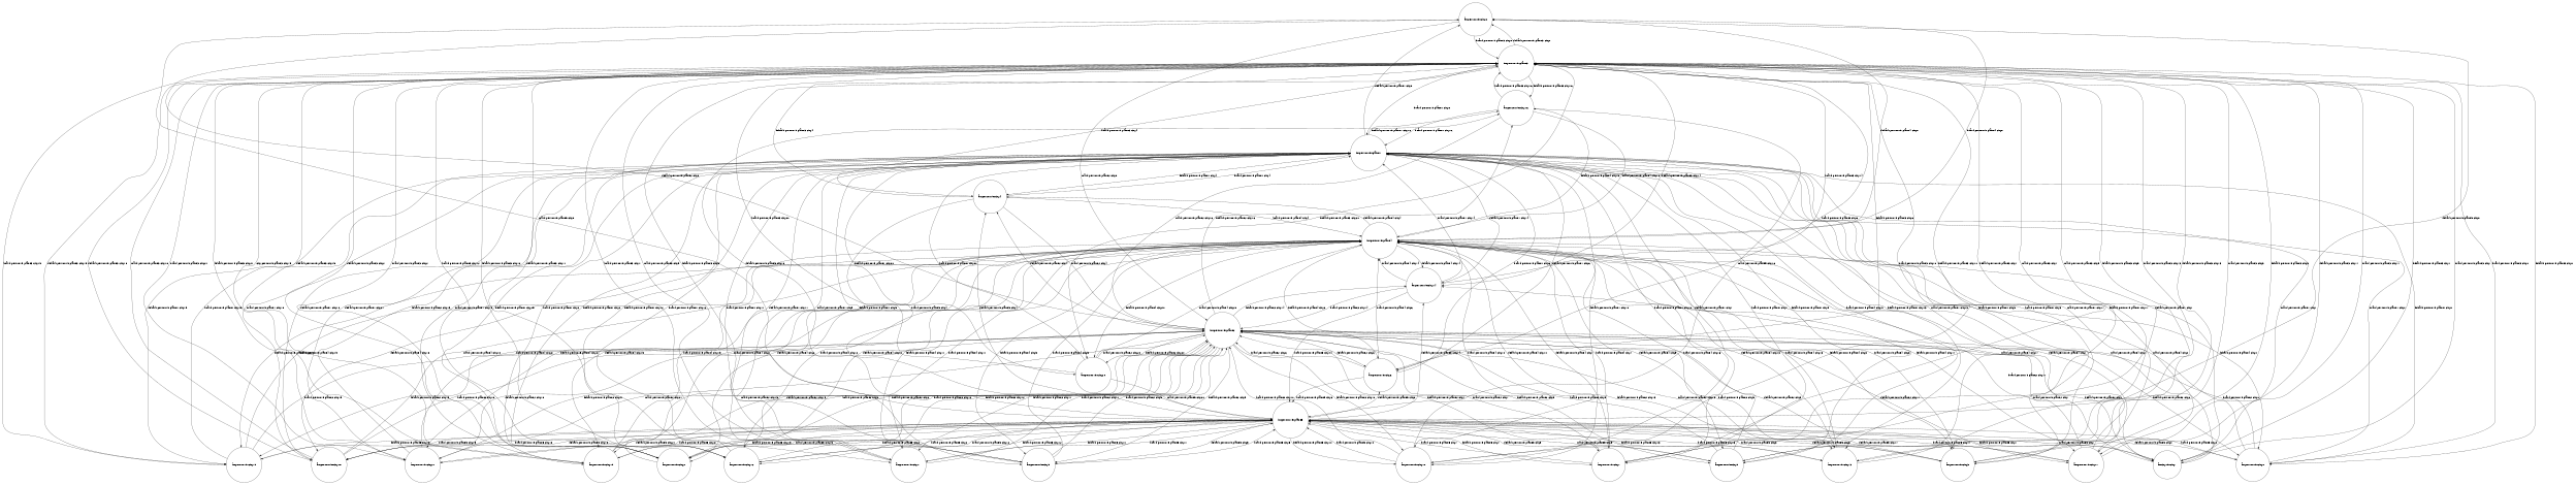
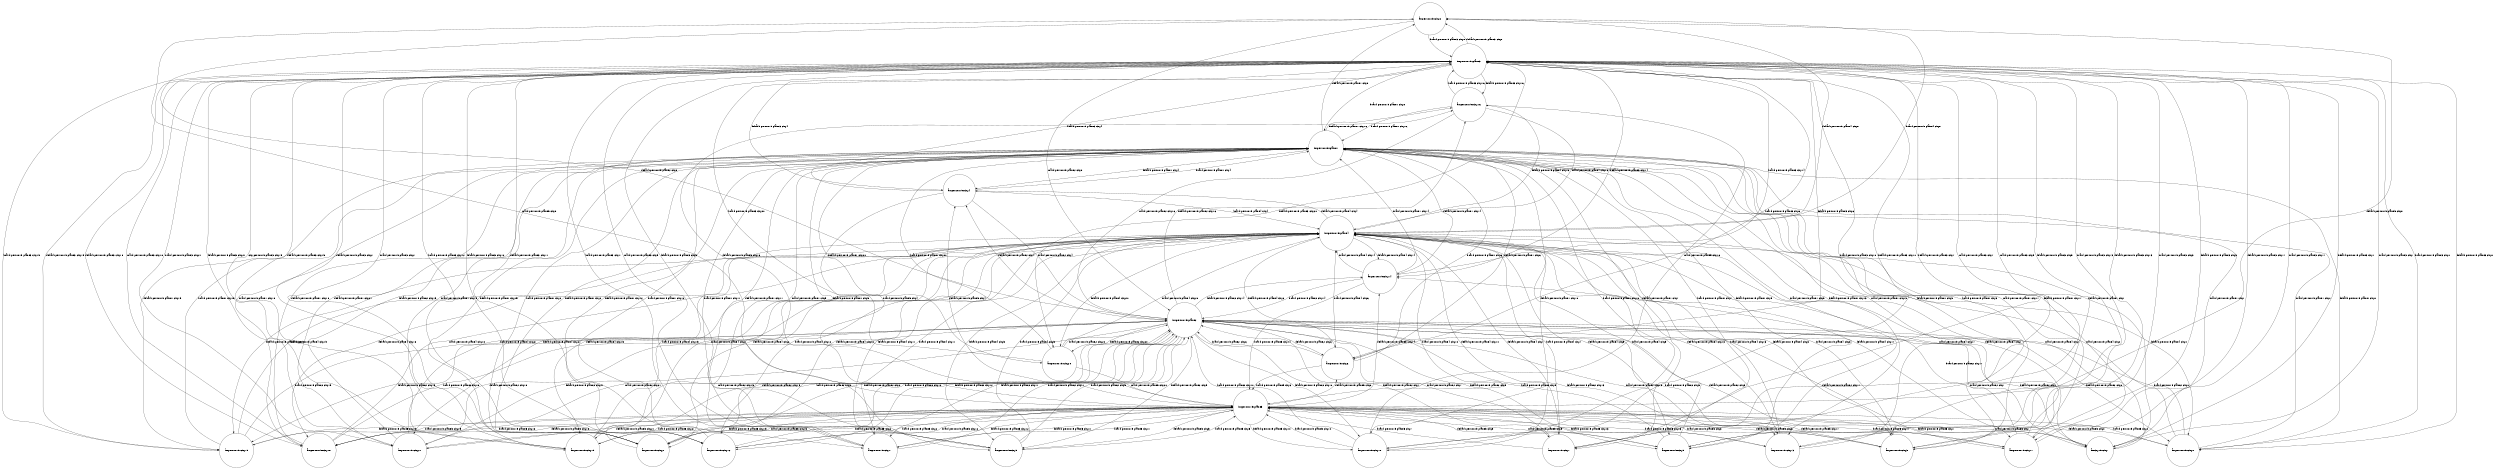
  digraph {
    node [color=black fillcolor=white fontcolor=black fontsize=14 shape=circle]
    edge [color=black style=solid]
    n1 [label=at_person19_city8]
    n2 [label=in_person19_plane3]
    n3 [label=in_person19_plane5]
    n4 [label=in_person19_plane2]
    n5 [label=in_person19_plane4]
    n6 [label=in_person19_plane1]
    n7 [label=at_person19_city11]
    n8 [label=at_person19_city13]
    n9 [label=at_person19_city3]
    n10 [label=at_person19_city19]
    n11 [label=at_person19_city15]
    n12 [label=at_person19_city10]
    n13 [label=at_city19_city1]
    n14 [label=at_person19_city12]
    n15 [label=at_person19_city7]
    n16 [label=at_person19_city21]
    n17 [label=at_person19_city5]
    n18 [label=at_person19_city17]
    n19 [label=at_person19_city20]
    n20 [label=at_person19_city18]
    n21 [label=at_person19_city9]
    n22 [label=at_person19_city2]
    n23 [label=at_person19_city0]
    n24 [label=at_person19_city6]
    n25 [label=at_person19_city14]
    n26 [label=at_person19_city4]
    n27 [label=at_person19_city16]
    n1 -> n2 [label="board person19 plane3 city8"]
    n1 -> n3 [label="board person19 plane5 city8"]
    n1 -> n4 [label="board person19 plane2 city8"]
    n1 -> n5 [label="board person19 plane4 city8"]
    n2 -> n1 [label="debark person19 plane3 city8"]
    n2 -> n6 [label="board person19 plane1 city8"]
    n2 -> n7 [label="debark person19 plane3 city11"]
    n2 -> n8 [label="debark person19 plane3 city13"]
    n2 -> n9 [label="debark person19 plane3 city3"]
    n2 -> n10 [label="debark person19 plane3 city19"]
    n2 -> n11 [label="debark person19 plane3 city15"]
    n2 -> n12 [label="debark person19 plane3 city10"]
    n2 -> n13 [label="debark person19 plane3 city1"]
    n2 -> n14 [label="debark person19 plane3 city12"]
    n2 -> n15 [label="debark person19 plane3 city7"]
    n2 -> n16 [label="debark person19 plane3 city21"]
    n2 -> n17 [label="debark person19 plane3 city5"]
    n2 -> n18 [label="debark person19 plane3 city17"]
    n2 -> n19 [label="debark person19 plane3 city20"]
    n2 -> n20 [label="debark person19 plane3 city18"]
    n2 -> n21 [label="debark person19 plane3 city9"]
    n2 -> n22 [label="debark person19 plane3 city2"]
    n2 -> n23 [label="debark person19 plane3 city0"]
    n2 -> n24 [label="debark person19 plane3 city6"]
    n2 -> n25 [label="debark person19 plane3 city14"]
    n2 -> n26 [label="debark person19 plane3 city4"]
    n2 -> n27 [label="debark person19 plane3 city16"]
    n3 -> n1 [label="debark person19 plane5 city8"]
    n3 -> n7 [label="debark person19 plane5 city11"]
    n3 -> n8 [label="debark person19 plane5 city13"]
    n3 -> n9 [label="debark person19 plane5 city3"]
    n3 -> n10 [label="debark person19 plane5 city19"]
    n3 -> n11 [label="debark person19 plane5 city15"]
    n3 -> n12 [label="debark person19 plane5 city10"]
    n3 -> n13 [label="debark person19 plane5 city1"]
    n3 -> n14 [label="debark person19 plane5 city12"]
-   n3 -> n15 [label="debark person19 plane5 city7"]
    n3 -> n16 [label="debark person19 plane5 city21"]
    n3 -> n17 [label="debark person19 plane5 city5"]
    n3 -> n18 [label="debark person19 plane5 city17"]
    n3 -> n20 [label="debark person19 plane5 city18"]
    n3 -> n21 [label="debark person19 plane5 city9"]
    n3 -> n22 [label="debark person19 plane5 city2"]
    n3 -> n23 [label="debark person19 plane5 city0"]
    n3 -> n24 [label="debark person19 plane5 city6"]
    n3 -> n25 [label="debark person19 plane5 city14"]
    n3 -> n26 [label="debark person19 plane5 city4"]
    n3 -> n27 [label="debark person19 plane5 city16"]
    n4 -> n1 [label="debark person19 plane2 city8"]
    n4 -> n7 [label="debark person19 plane2 city11"]
    n4 -> n8 [label="debark person19 plane2 city13"]
    n4 -> n9 [label="debark person19 plane2 city3"]
    n4 -> n10 [label="debark person19 plane2 city19"]
    n4 -> n11 [label="debark person19 plane2 city15"]
    n4 -> n12 [label="debark person19 plane2 city10"]
    n4 -> n13 [label="debark person19 plane2 city1"]
    n4 -> n14 [label="debark person19 plane2 city12"]
    n4 -> n15 [label="debark person19 plane2 city7"]
    n4 -> n16 [label="debark person19 plane2 city21"]
    n4 -> n17 [label="debark person19 plane2 city5"]
    n4 -> n18 [label="debark person19 plane2 city17"]
    n4 -> n19 [label="debark person19 plane2 city20"]
    n4 -> n20 [label="debark person19 plane2 city18"]
    n4 -> n21 [label="debark person19 plane2 city9"]
    n4 -> n22 [label="debark person19 plane2 city2"]
    n4 -> n23 [label="debark person19 plane2 city0"]
    n4 -> n24 [label="debark person19 plane2 city6"]
    n4 -> n25 [label="debark person19 plane2 city14"]
    n4 -> n26 [label="debark person19 plane2 city4"]
    n4 -> n27 [label="debark person19 plane2 city16"]
    n5 -> n1 [label="debark person19 plane4 city8"]
    n5 -> n7 [label="debark person19 plane4 city11"]
    n5 -> n8 [label="debark person19 plane4 city13"]
    n5 -> n9 [label="debark person19 plane4 city3"]
    n5 -> n10 [label="debark person19 plane4 city19"]
    n5 -> n11 [label="debark person19 plane4 city15"]
    n5 -> n12 [label="debark person19 plane4 city10"]
    n5 -> n13 [label="debark person19 plane4 city1"]
    n5 -> n14 [label="debark person19 plane4 city12"]
    n5 -> n15 [label="debark person19 plane4 city7"]
    n5 -> n16 [label="debark person19 plane4 city21"]
    n5 -> n17 [label="debark person19 plane4 city5"]
    n5 -> n18 [label="debark person19 plane4 city17"]
    n5 -> n19 [label="debark person19 plane4 city20"]
    n5 -> n20 [label="debark person19 plane4 city18"]
    n5 -> n21 [label="debark person19 plane4 city9"]
    n5 -> n22 [label="debark person19 plane4 city2"]
    n5 -> n23 [label="debark person19 plane4 city0"]
    n5 -> n24 [label="debark person19 plane4 city6"]
    n5 -> n25 [label="debark person19 plane4 city14"]
    n5 -> n26 [label="debark person19 plane4 city4"]
    n5 -> n27 [label="debark person19 plane4 city16"]
    n6 -> n1 [label="debark person19 plane1 city8"]
    n6 -> n7 [label="debark person19 plane1 city11"]
    n6 -> n8 [label="debark person19 plane1 city13"]
    n6 -> n9 [label="debark person19 plane1 city3"]
    n6 -> n10 [label="debark person19 plane1 city19"]
    n6 -> n11 [label="debark person19 plane1 city15"]
    n6 -> n12 [label="debark person19 plane1 city10"]
    n6 -> n13 [label="debark person19 plane1 city1"]
    n6 -> n14 [label="debark person19 plane1 city12"]
    n6 -> n15 [label="debark person19 plane1 city7"]
    n6 -> n16 [label="debark person19 plane1 city21"]
    n6 -> n17 [label="debark person19 plane1 city5"]
    n6 -> n18 [label="debark person19 plane1 city17"]
    n6 -> n19 [label="debark person19 plane1 city20"]
    n6 -> n20 [label="debark person19 plane1 city18"]
    n6 -> n21 [label="debark person19 plane1 city9"]
    n6 -> n22 [label="debark person19 plane1 city2"]
    n6 -> n23 [label="debark person19 plane1 city0"]
    n6 -> n24 [label="debark person19 plane1 city6"]
    n6 -> n25 [label="debark person19 plane1 city14"]
    n6 -> n26 [label="debark person19 plane1 city4"]
    n6 -> n27 [label="debark person19 plane1 city16"]
    n7 -> n2 [label="board person19 plane3 city11"]
    n7 -> n3 [label="board person19 plane5 city11"]
    n7 -> n4 [label="board person19 plane2 city11"]
    n7 -> n5 [label="board person19 plane4 city11"]
    n7 -> n6 [label="board person19 plane1 city11"]
    n8 -> n2 [label="board person19 plane3 city13"]
    n8 -> n3 [label="board person19 plane5 city13"]
    n8 -> n4 [label="board person19 plane2 city13"]
    n8 -> n5 [label="board person19 plane4 city13"]
    n8 -> n6 [label="board person19 plane1 city13"]
    n9 -> n2 [label="board person19 plane3 city3"]
    n9 -> n3 [label="board person19 plane5 city3"]
    n9 -> n4 [label="board person19 plane2 city3"]
    n9 -> n5 [label="board person19 plane4 city3"]
    n9 -> n6 [label="board person19 plane1 city3"]
    n10 -> n2 [label="board person19 plane3 city19"]
    n10 -> n3 [label="board person19 plane5 city19"]
    n10 -> n4 [label="board person19 plane2 city19"]
    n10 -> n5 [label="board person19 plane4 city19"]
    n10 -> n6 [label="board person19 plane1 city19"]
    n11 -> n2 [label="city person19 plane3 city15"]
    n11 -> n3 [label="board person19 plane5 city15"]
    n11 -> n4 [label="board person19 plane2 city15"]
    n11 -> n5 [label="board person19 plane4 city15"]
    n11 -> n6 [label="board person19 plane1 city15"]
    n12 -> n2 [label="board person19 plane3 city10"]
    n12 -> n3 [label="board person19 plane5 city10"]
    n12 -> n4 [label="board person19 plane2 city10"]
    n12 -> n5 [label="board person19 plane4 city10"]
    n12 -> n6 [label="board person19 plane1 city10"]
    n13 -> n2 [label="board person19 plane3 city1"]
    n13 -> n3 [label="board person19 plane5 city1"]
    n13 -> n4 [label="board person19 plane2 city1"]
    n13 -> n5 [label="board person19 plane4 city1"]
    n13 -> n6 [label="board person19 plane1 city1"]
    n14 -> n2 [label="board person19 plane3 city12"]
    n14 -> n3 [label="board person19 plane5 city12"]
    n14 -> n4 [label="board person19 plane2 city12"]
    n14 -> n5 [label="board person19 plane4 city12"]
    n14 -> n6 [label="board person19 plane1 city12"]
    n15 -> n2 [label="board person19 plane3 city7"]
    n15 -> n3 [label="board person19 plane5 city7"]
    n15 -> n4 [label="board person19 plane2 city7"]
    n15 -> n5 [label="board person19 plane4 city7"]
    n15 -> n6 [label="board person19 plane1 city7"]
    n16 -> n2 [label="board person19 plane3 city21"]
    n16 -> n3 [label="board person19 plane5 city21"]
    n16 -> n4 [label="board person19 plane2 city21"]
    n16 -> n5 [label="board person19 plane4 city21"]
    n16 -> n6 [label="debark person19 plane2 city15"]
    n17 -> n2 [label="board person19 plane3 city5"]
    n17 -> n3 [label="board person19 plane5 city5"]
    n17 -> n4 [label="board person19 plane2 city5"]
    n17 -> n5 [label="board person19 plane4 city5"]
    n17 -> n6 [label="board person19 plane1 city5"]
    n18 -> n2 [label="board person19 plane3 city17"]
    n18 -> n3 [label="board person19 plane5 city17"]
    n18 -> n5 [label="board person19 plane4 city17"]
    n18 -> n6 [label="board person19 plane1 city17"]
    n18 -> n25 [label="board person19 plane2 city17"]
    n19 -> n2 [label="board person19 plane3 city20"]
    n19 -> n3 [label="board person19 plane5 city20"]
    n19 -> n4 [label="board person19 plane2 city20"]
    n19 -> n5 [label="board person19 plane4 city20"]
    n19 -> n6 [label="board person19 plane1 city20"]
    n20 -> n2 [label="board person19 plane3 city18"]
    n20 -> n3 [label="board person19 plane5 city18"]
    n20 -> n4 [label="board person19 plane2 city18"]
    n20 -> n5 [label="board person19 plane4 city18"]
    n20 -> n6 [label="board person19 plane1 city18"]
    n21 -> n2 [label="board person19 plane3 city9"]
    n21 -> n3 [label="board person19 plane5 city9"]
    n21 -> n4 [label="board person19 plane2 city9"]
-   n21 -> n5 [label="board person19 plane4 city16"]
-   n21 -> n6 [label="board person19 plane4 city21"]
+   n21 -> n5 [label="board person19 plane4 city9"]
+   n21 -> n6 [label="board person19 plane1 city9"]
    n22 -> n2 [label="board person19 plane3 city2"]
    n22 -> n3 [label="board person19 plane5 city2"]
    n22 -> n4 [label="board person19 plane2 city2"]
    n22 -> n5 [label="board person19 plane4 city2"]
    n22 -> n6 [label="board person19 plane1 city2"]
    n23 -> n2 [label="board person19 plane3 city0"]
    n23 -> n3 [label="board person19 plane5 city0"]
    n23 -> n4 [label="board person19 plane2 city0"]
    n23 -> n5 [label="board person19 plane4 city0"]
    n23 -> n6 [label="board person19 plane1 city0"]
    n24 -> n2 [label="board person19 plane3 city6"]
    n24 -> n3 [label="board person19 plane5 city6"]
    n24 -> n4 [label="board person19 plane2 city6"]
    n24 -> n5 [label="board person19 plane4 city6"]
    n24 -> n6 [label="board person19 plane1 city6"]
    n25 -> n2 [label="board person19 plane3 city14"]
    n25 -> n3 [label="board person19 plane5 city14"]
    n25 -> n4 [label="board person19 plane2 city14"]
    n25 -> n5 [label="board person19 plane4 city14"]
    n25 -> n6 [label="board person19 plane1 city14"]
    n26 -> n2 [label="board person19 plane3 city4"]
    n26 -> n3 [label="board person19 plane5 city4"]
    n26 -> n4 [label="board person19 plane2 city4"]
    n26 -> n5 [label="board person19 plane4 city4"]
    n26 -> n6 [label="board person19 plane1 city4"]
    n27 -> n2 [label="board person19 plane3 city16"]
    n27 -> n3 [label="board person19 plane5 city16"]
    n27 -> n4 [label="board person19 plane2 city16"]
    n27 -> n5 [label="board person19 plane4 city16"]
    n27 -> n6 [label="board person19 plane1 city16"]
  }
